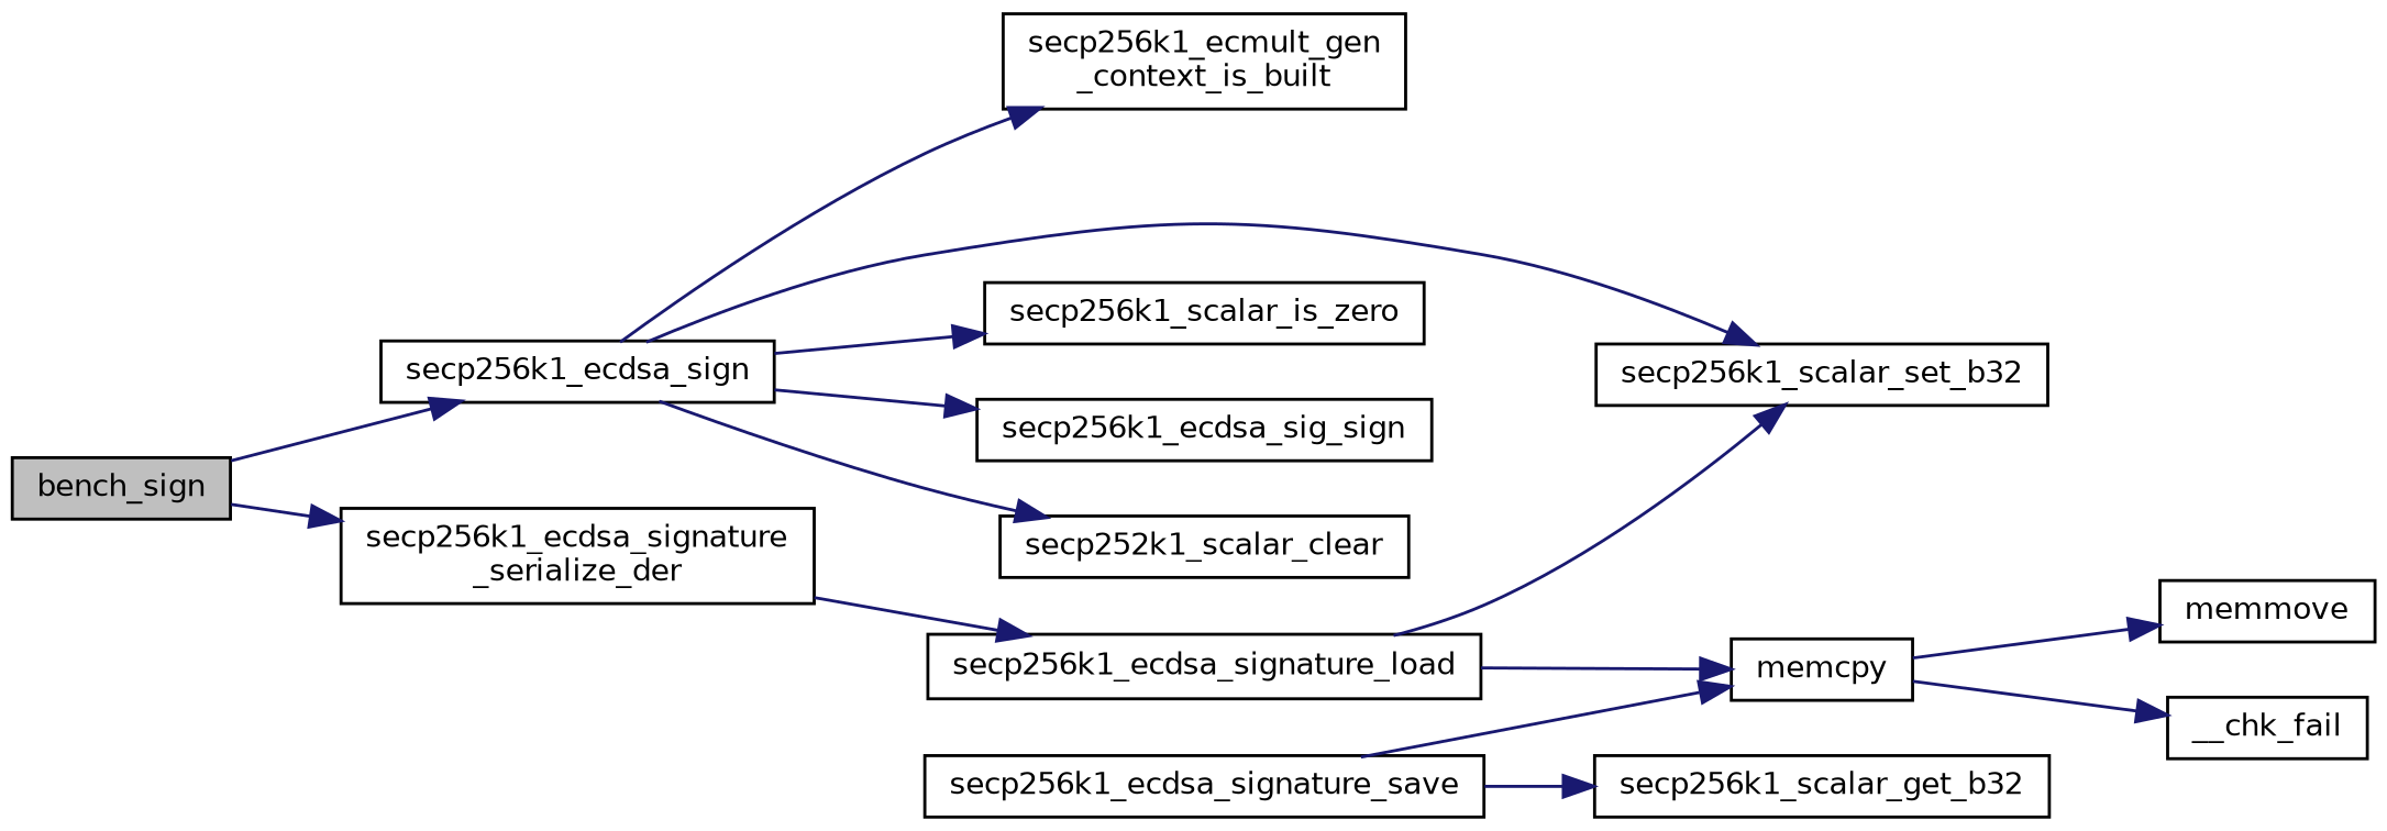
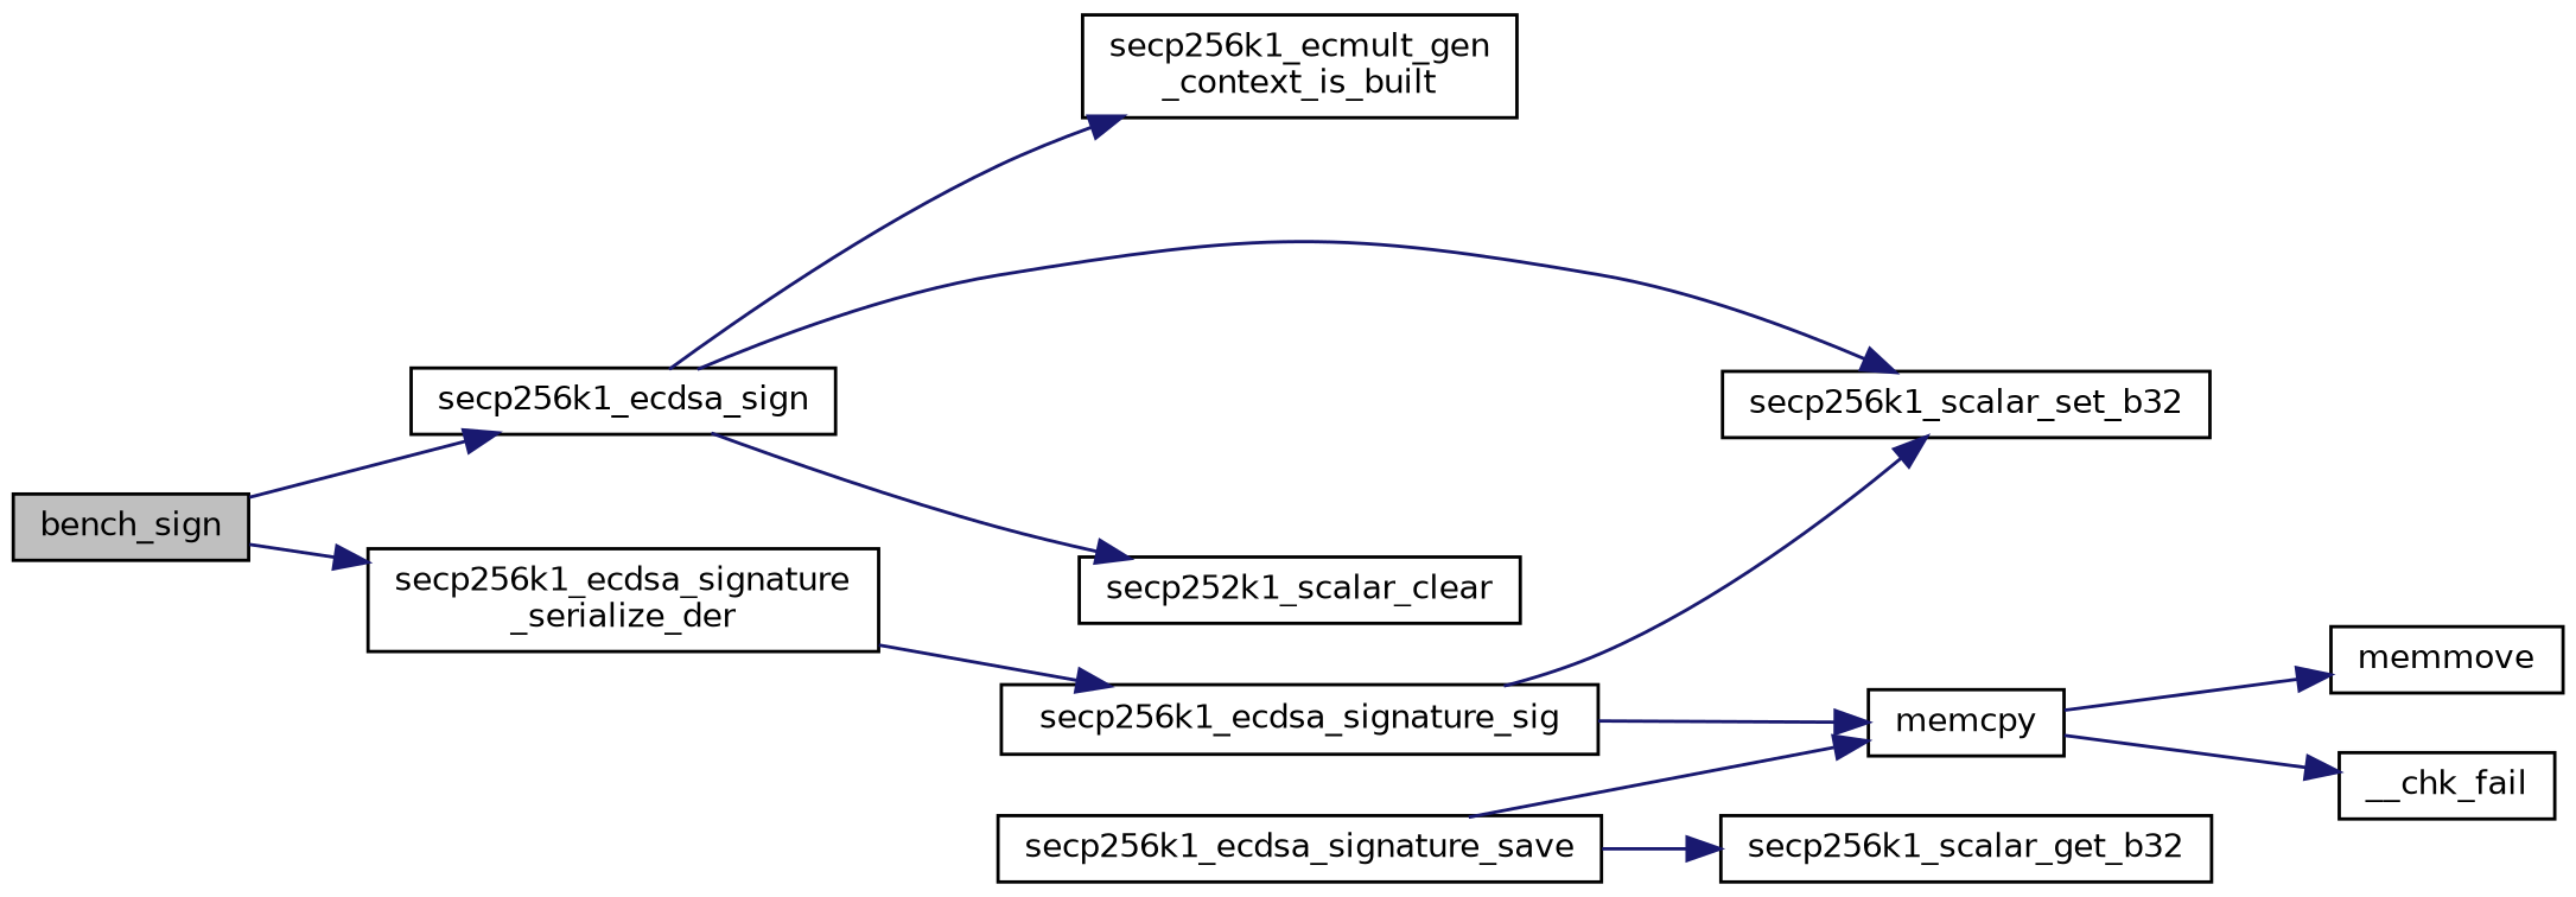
  digraph {
    rankdir=LR
    node [color=black fillcolor=white fontname=Helvetica fontsize=10 shape=record style=filled]
    edge [color=midnightblue fontname=Helvetica fontsize=10 labelfontname=Helvetica labelfontsize=10 style=solid]
    n1 [fillcolor=grey75 fontcolor=black height=0.2 label=bench_sign width=0.4]
    n2 [height=0.2 label=secp256k1_ecdsa_sign width=0.4]
    n3 [height=0.2 label="secp256k1_ecdsa_signature\l_serialize_der" width=0.4]
    n4 [height=0.2 label="secp256k1_ecmult_gen\l_context_is_built" width=0.4]
    n5 [height=0.2 label=secp256k1_scalar_set_b32 width=0.4]
-   n6 [height=0.2 label=secp256k1_scalar_is_zero width=0.4]
-   n7 [height=0.2 label=secp256k1_ecdsa_sig_sign width=0.4]
    n8 [height=0.2 label=secp252k1_scalar_clear width=0.4]
-   n9 [height=0.2 label=secp256k1_ecdsa_signature_load width=0.4]
+   n9 [height=0.2 label=secp256k1_ecdsa_signature_sig width=0.4]
    n10 [height=0.2 label=secp256k1_ecdsa_signature_save width=0.4]
    n11 [height=0.2 label=memcpy width=0.4]
    n12 [height=0.2 label=secp256k1_scalar_get_b32 width=0.4]
    n13 [height=0.2 label=memmove width=0.4]
    n14 [height=0.2 label=__chk_fail width=0.4]
    n1 -> n2
    n1 -> n3
    n2 -> n4
    n2 -> n5
-   n2 -> n6
-   n2 -> n7
    n2 -> n8
    n3 -> n9
    n9 -> n5
    n9 -> n11
    n10 -> n11
    n10 -> n12
    n11 -> n13
    n11 -> n14
  }
